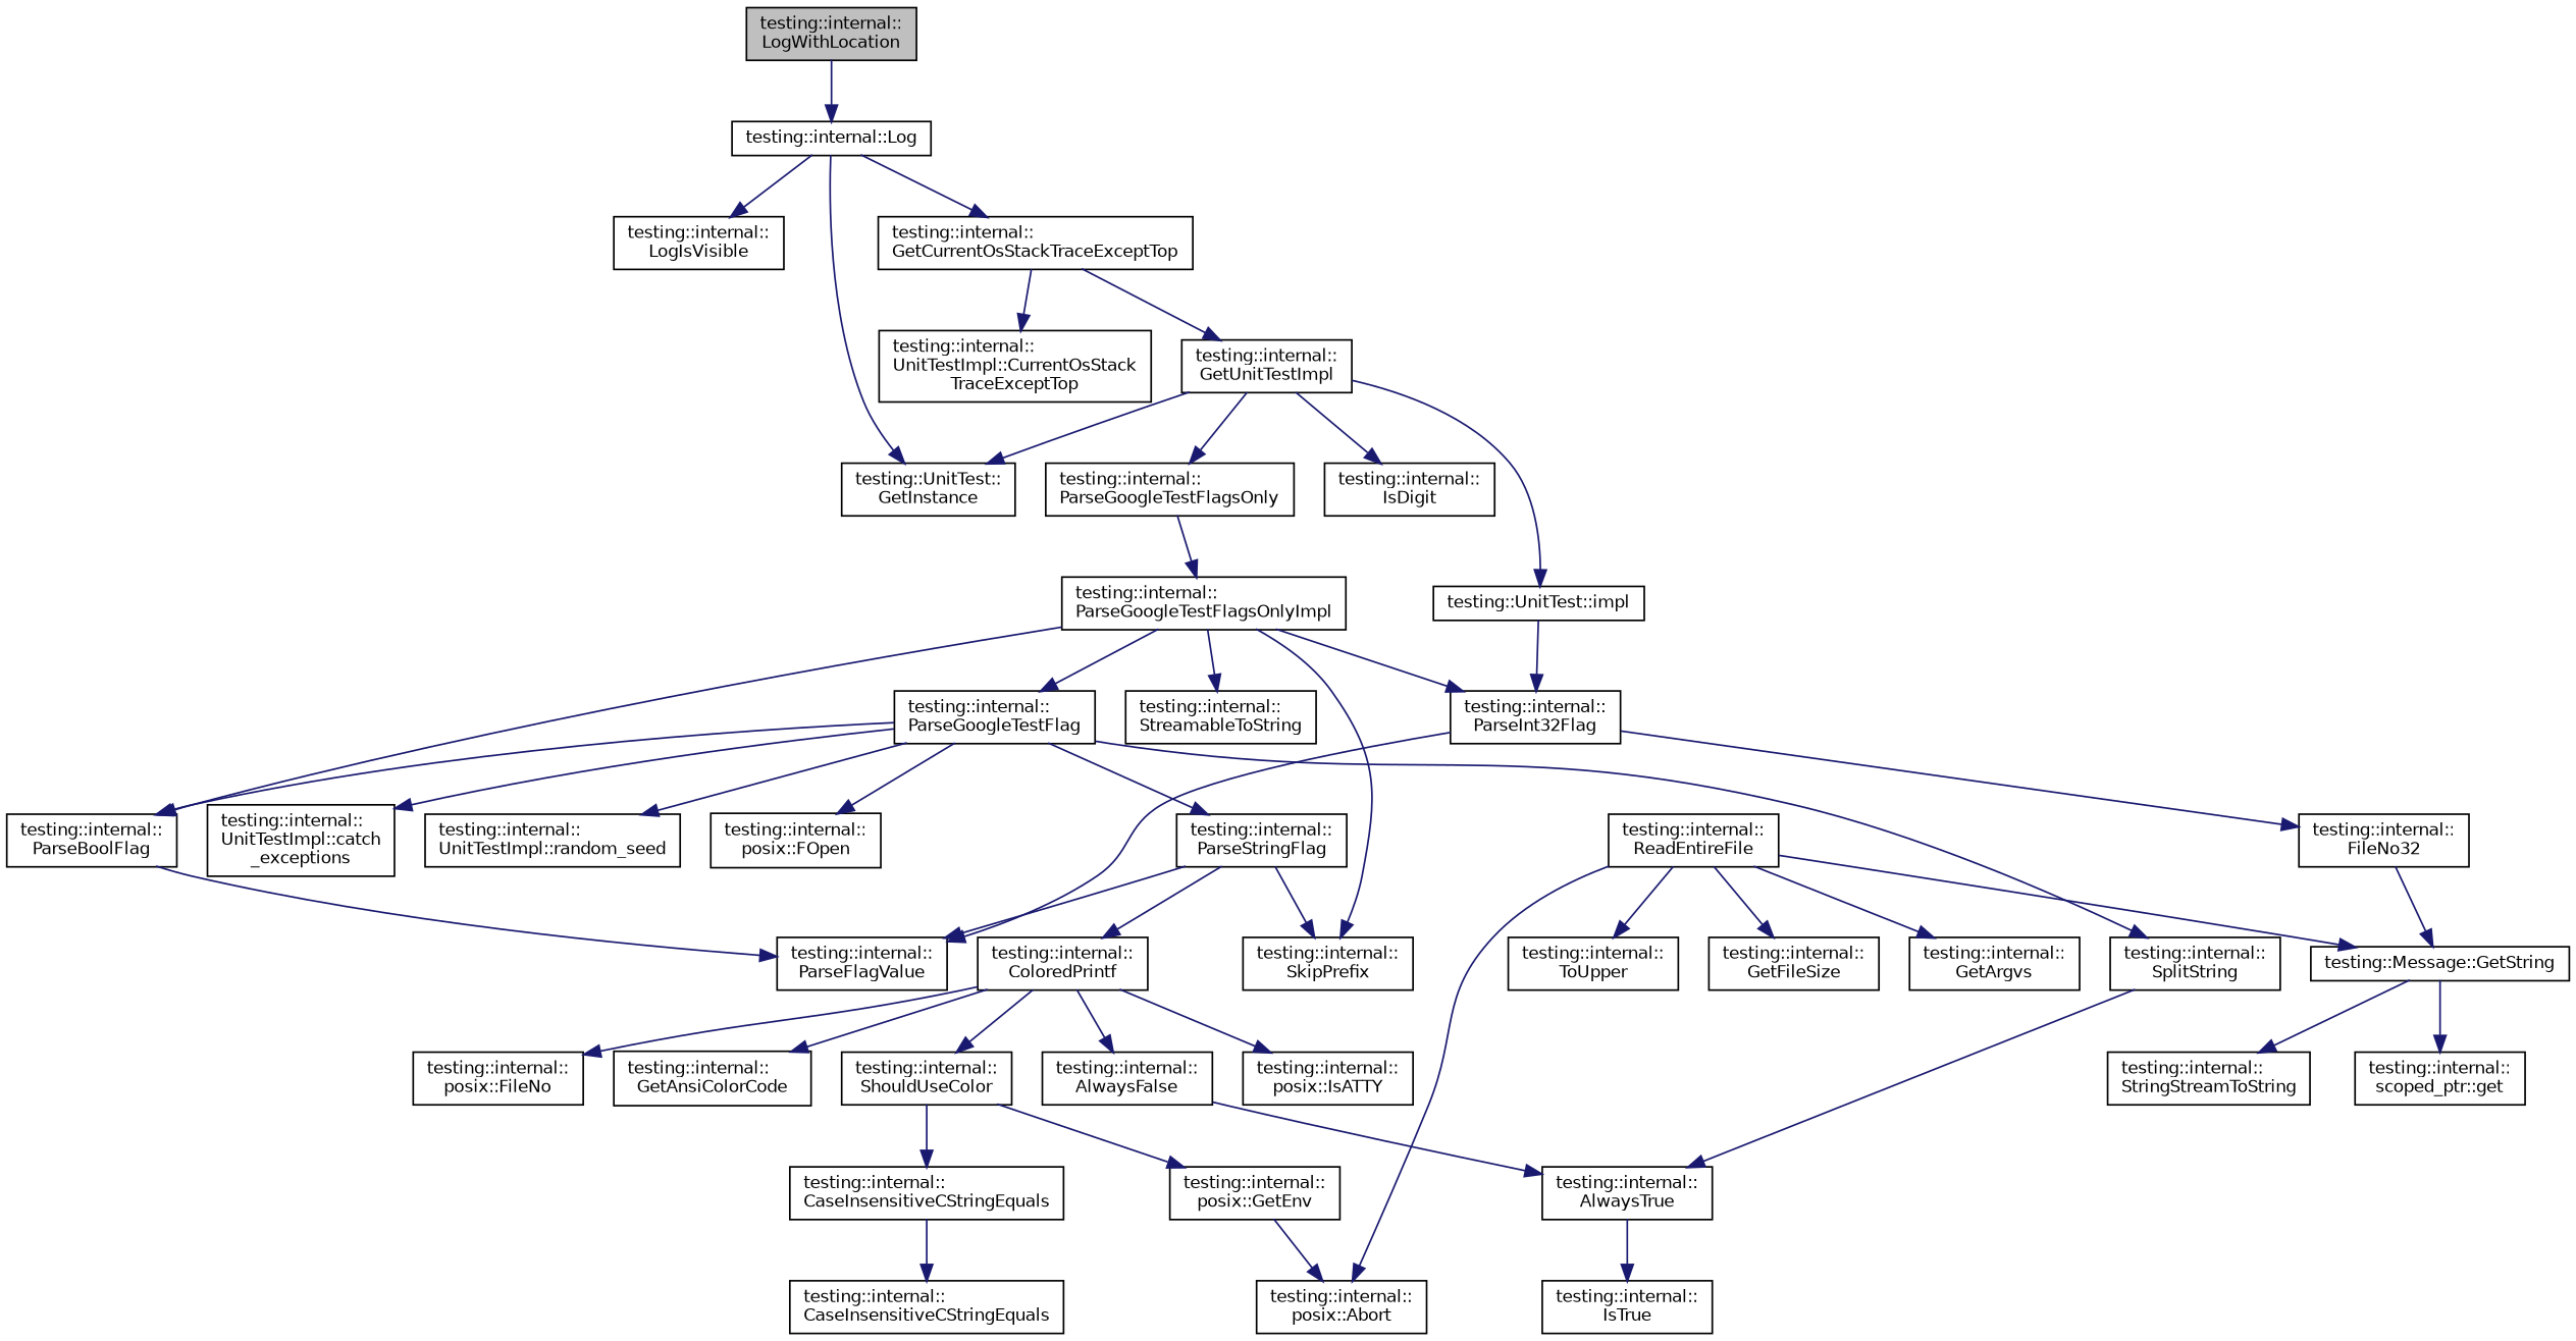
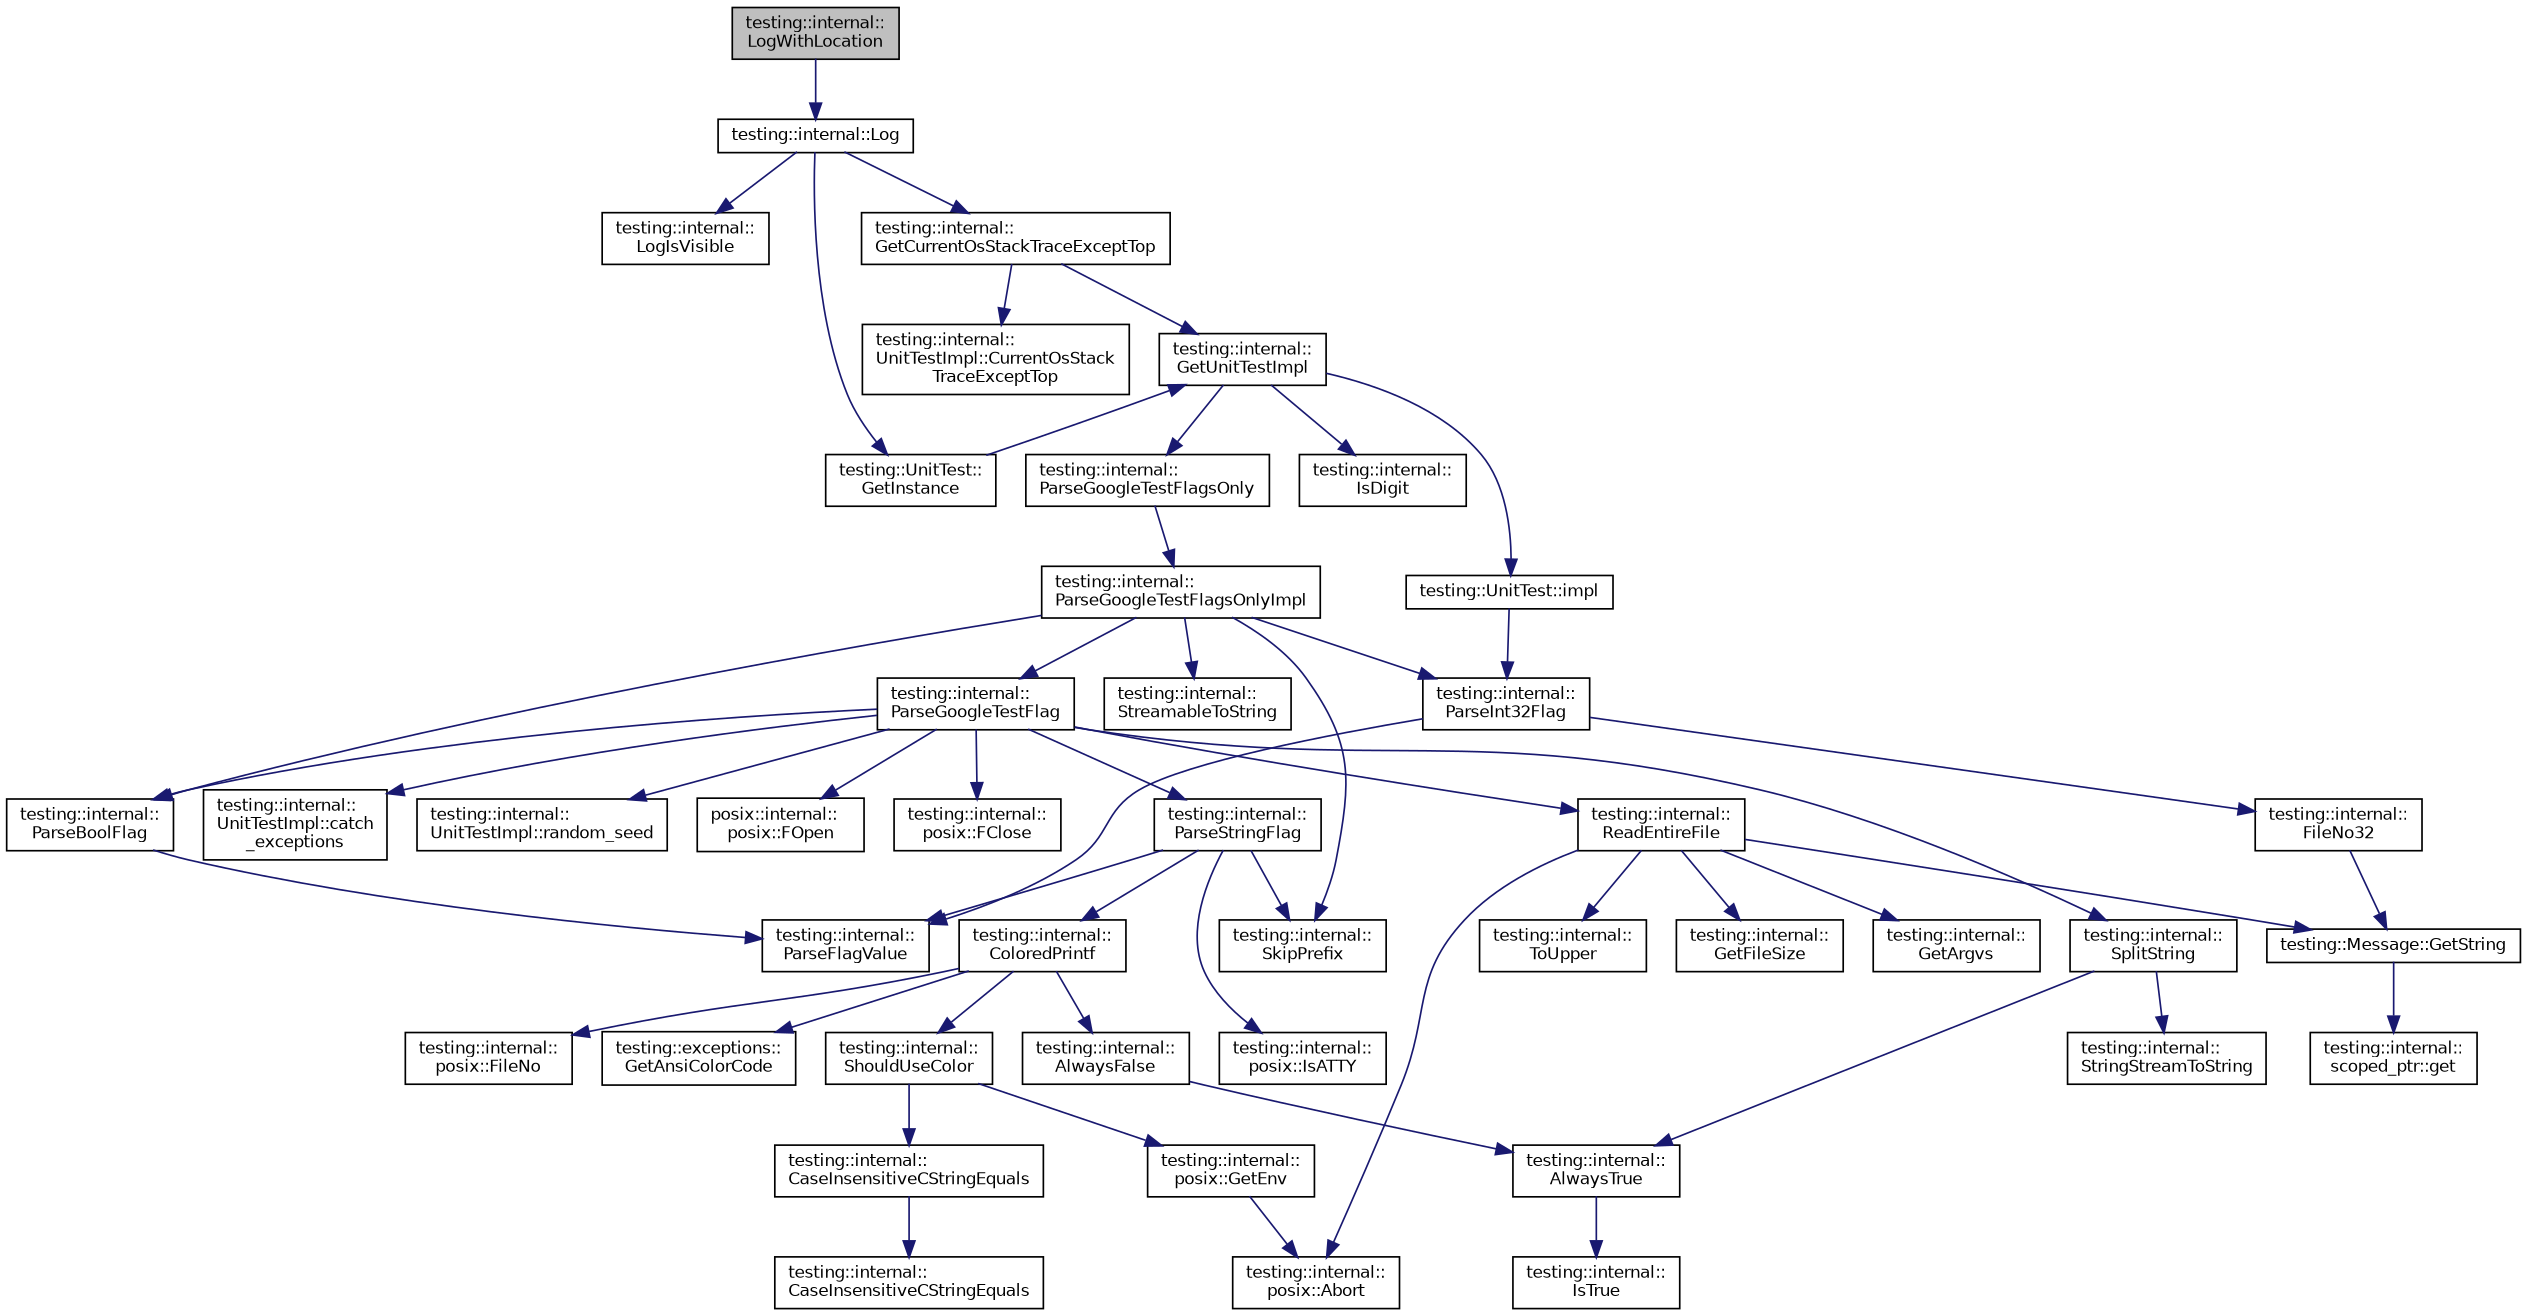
  digraph {
    rankdir=TB
    node [color=black fillcolor=white fontname=Helvetica fontsize=10 shape=record style=filled]
    edge [color=midnightblue fontname=Helvetica fontsize=10 labelfontname=Helvetica labelfontsize=10 style=solid]
    n1 [fillcolor=grey75 fontcolor=black height=0.2 label="testing::internal::\lLogWithLocation" width=0.4]
    n2 [height=0.2 label="testing::internal::Log" width=0.4]
    n3 [height=0.2 label="testing::internal::\lLogIsVisible" width=0.4]
    n4 [height=0.2 label="testing::internal::\lGetCurrentOsStackTraceExceptTop" width=0.4]
    n5 [height=0.2 label="testing::UnitTest::\lGetInstance" width=0.4]
    n6 [height=0.2 label="testing::internal::\lGetUnitTestImpl" width=0.4]
    n7 [height=0.2 label="testing::internal::\lUnitTestImpl::CurrentOsStack\lTraceExceptTop" width=0.4]
    n8 [height=0.2 label="testing::UnitTest::impl" width=0.4]
    n9 [height=0.2 label="testing::internal::\lParseGoogleTestFlagsOnly" width=0.4]
    n10 [height=0.2 label="testing::internal::\lIsDigit" width=0.4]
    n11 [height=0.2 label="testing::internal::\lParseInt32Flag" width=0.4]
    n12 [height=0.2 label="testing::internal::\lParseGoogleTestFlagsOnlyImpl" width=0.4]
    n13 [height=0.2 label="testing::internal::\lStreamableToString" width=0.4]
    n14 [height=0.2 label="testing::internal::\lParseBoolFlag" width=0.4]
    n15 [height=0.2 label="testing::internal::\lParseGoogleTestFlag" width=0.4]
    n16 [height=0.2 label="testing::internal::\lSkipPrefix" width=0.4]
    n17 [height=0.2 label="testing::internal::\lParseFlagValue" width=0.4]
    n18 [height=0.2 label="testing::internal::\lFileNo32" width=0.4]
    n19 [height=0.2 label="testing::internal::\lParseStringFlag" width=0.4]
    n20 [height=0.2 label="testing::internal::\lColoredPrintf" width=0.4]
    n21 [height=0.2 label="testing::internal::\lUnitTestImpl::catch\l_exceptions" width=0.4]
    n22 [height=0.2 label="testing::internal::\lUnitTestImpl::random_seed" width=0.4]
-   n23 [height=0.2 label="testing::internal::\lposix::FOpen" width=0.4]
+   n23 [height=0.2 label="posix::internal::\lposix::FOpen" width=0.4]
    n24 [height=0.2 label="testing::internal::\lReadEntireFile" width=0.4]
+   n25 [height=0.2 label="testing::internal::\lposix::FClose" width=0.4]
    n26 [height=0.2 label="testing::internal::\lSplitString" width=0.4]
    n27 [height=0.2 label="testing::Message::GetString" width=0.4]
    n28 [height=0.2 label="testing::internal::\lStringStreamToString" width=0.4]
    n29 [height=0.2 label="testing::internal::\lscoped_ptr::get" width=0.4]
    n30 [height=0.2 label="testing::internal::\lAlwaysFalse" width=0.4]
    n31 [height=0.2 label="testing::internal::\lShouldUseColor" width=0.4]
    n32 [height=0.2 label="testing::internal::\lposix::IsATTY" width=0.4]
    n33 [height=0.2 label="testing::internal::\lposix::FileNo" width=0.4]
-   n34 [height=0.2 label="testing::internal::\lGetAnsiColorCode" width=0.4]
+   n34 [height=0.2 label="testing::exceptions::\lGetAnsiColorCode" width=0.4]
    n35 [height=0.2 label="testing::internal::\lAlwaysTrue" width=0.4]
    n36 [height=0.2 label="testing::internal::\lCaseInsensitiveCStringEquals" width=0.4]
    n37 [height=0.2 label="testing::internal::\lposix::GetEnv" width=0.4]
    n38 [height=0.2 label="testing::internal::\lIsTrue" width=0.4]
    n39 [height=0.2 label="testing::internal::\lCaseInsensitiveCStringEquals" width=0.4]
    n40 [height=0.2 label="testing::internal::\lposix::Abort" width=0.4]
    n41 [height=0.2 label="testing::internal::\lGetFileSize" width=0.4]
    n42 [height=0.2 label="testing::internal::\lGetArgvs" width=0.4]
    n43 [height=0.2 label="testing::internal::\lToUpper" width=0.4]
    n1 -> n2
    n2 -> n3
    n2 -> n4
    n2 -> n5
    n4 -> n6
    n4 -> n7
-   n6 -> n5
+   n5 -> n6
    n6 -> n8
    n6 -> n9
    n6 -> n10
    n8 -> n11
    n9 -> n12
    n11 -> n17
    n11 -> n18
    n12 -> n11
    n12 -> n13
    n12 -> n14
    n12 -> n15
    n12 -> n16
    n14 -> n17
    n15 -> n14
    n15 -> n19
    n15 -> n21
    n15 -> n22
    n15 -> n23
+   n15 -> n24
+   n15 -> n25
    n15 -> n26
    n18 -> n27
    n19 -> n16
    n19 -> n17
    n19 -> n20
    n20 -> n30
    n20 -> n31
-   n20 -> n32
+   n19 -> n32
    n20 -> n33
    n20 -> n34
    n24 -> n27
    n24 -> n40
    n24 -> n41
    n24 -> n42
    n24 -> n43
    n26 -> n35
-   n27 -> n28
+   n26 -> n28
    n27 -> n29
    n30 -> n35
    n31 -> n36
    n31 -> n37
    n35 -> n38
    n36 -> n39
    n37 -> n40
  }
